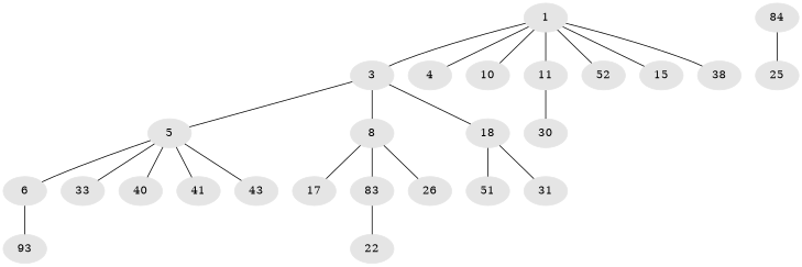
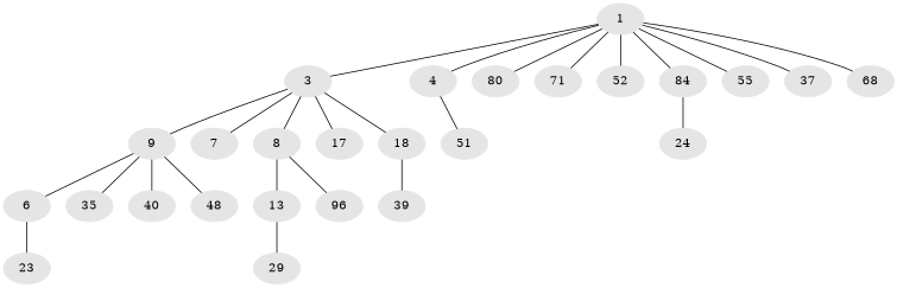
  graph {
    node [color=gray90 style=filled]
    1 [super="+2"]
    3
    4
-   10 [super="+45"]
-   11 [super="+20"]
+   10 [super="+45" label=80]
+   11 [super="+20" label=71]
    n6 [label=52 super="+50+27"]
    n7 [label=84]
-   15 [super="+57+47+55+39"]
-   38
-   5 [super="+28"]
+   15 [super="+57+47+55+39" label=55]
+   37 [super="+48"]
+   38 [label=68]
+   5 [super="+28" label=9]
+   7 [super="+21+16"]
    8 [super="+9"]
    17 [super="+35"]
    18
    51
-   30 [super="+53+46"]
-   25
+   25 [label=24]
    6
-   33 [super="+44+36"]
+   33 [super="+44+36" label=35]
    40 [super="+56"]
-   41
-   43
-   13 [super="+19" label=83]
-   26
-   31
-   23 [label=93]
-   29 [label=22]
+   41 [label=48]
+   13 [super="+19"]
+   26 [label=96]
+   31 [label=39]
+   23
+   29
    1 -- 3
    1 -- 4
    1 -- 10
    1 -- 11
    1 -- n6
+   1 -- n7
    1 -- 15
+   1 -- 37
    1 -- 38
    3 -- 5
+   3 -- 7
    3 -- 8
-   8 -- 17
+   3 -- 17
    3 -- 18
-   18 -- 51
-   11 -- 30
+   4 -- 51
    n7 -- 25
    5 -- 6
    5 -- 33
    5 -- 40
    5 -- 41
-   5 -- 43
    8 -- 13
    8 -- 26
    18 -- 31
    6 -- 23
    13 -- 29
  }
